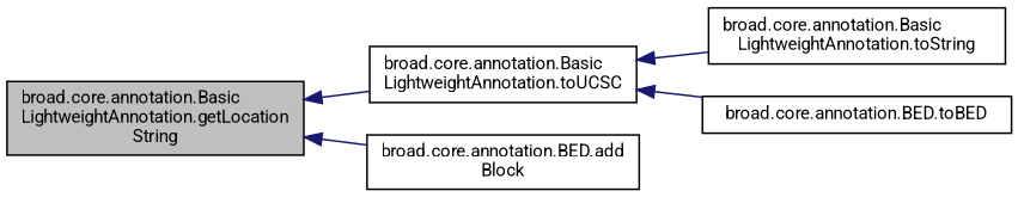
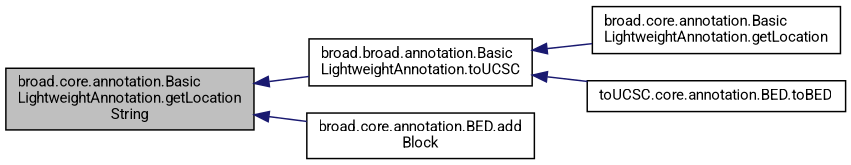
  digraph {
    fontname=Roboto
    rankdir=LR
    node [color=black fillcolor=white fontname=Roboto fontsize=10 shape=record style=filled]
    edge [color=midnightblue dir=back fontname=Roboto fontsize=10 labelfontname=Helvetica labelfontsize=10 style=solid]
    n1 [fillcolor=grey75 fontcolor=black height=0.2 label="broad.core.annotation.Basic\lLightweightAnnotation.getLocation\lString" width=0.4]
-   n2 [height=0.2 label="broad.core.annotation.Basic\lLightweightAnnotation.toUCSC" width=0.4]
+   n2 [height=0.2 label="broad.broad.annotation.Basic\lLightweightAnnotation.toUCSC" width=0.4]
    n3 [height=0.2 label="broad.core.annotation.BED.add\lBlock" width=0.4]
-   n4 [height=0.2 label="broad.core.annotation.Basic\lLightweightAnnotation.toString" width=0.4]
-   n5 [height=0.2 label="broad.core.annotation.BED.toBED" width=0.4]
+   n4 [height=0.2 label="broad.core.annotation.Basic\lLightweightAnnotation.getLocation" width=0.4]
+   n5 [height=0.2 label="toUCSC.core.annotation.BED.toBED" width=0.4]
    n1 -> n2
    n1 -> n3
    n2 -> n4
    n2 -> n5
  }
